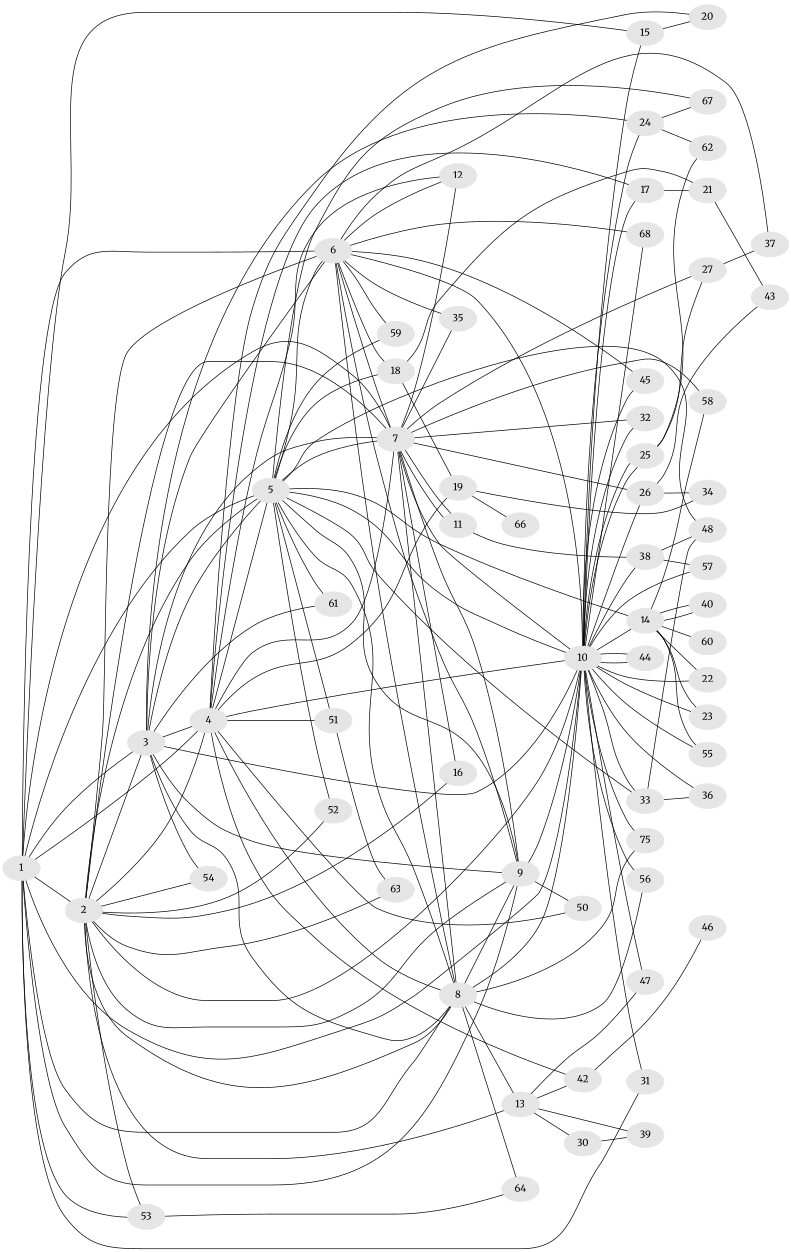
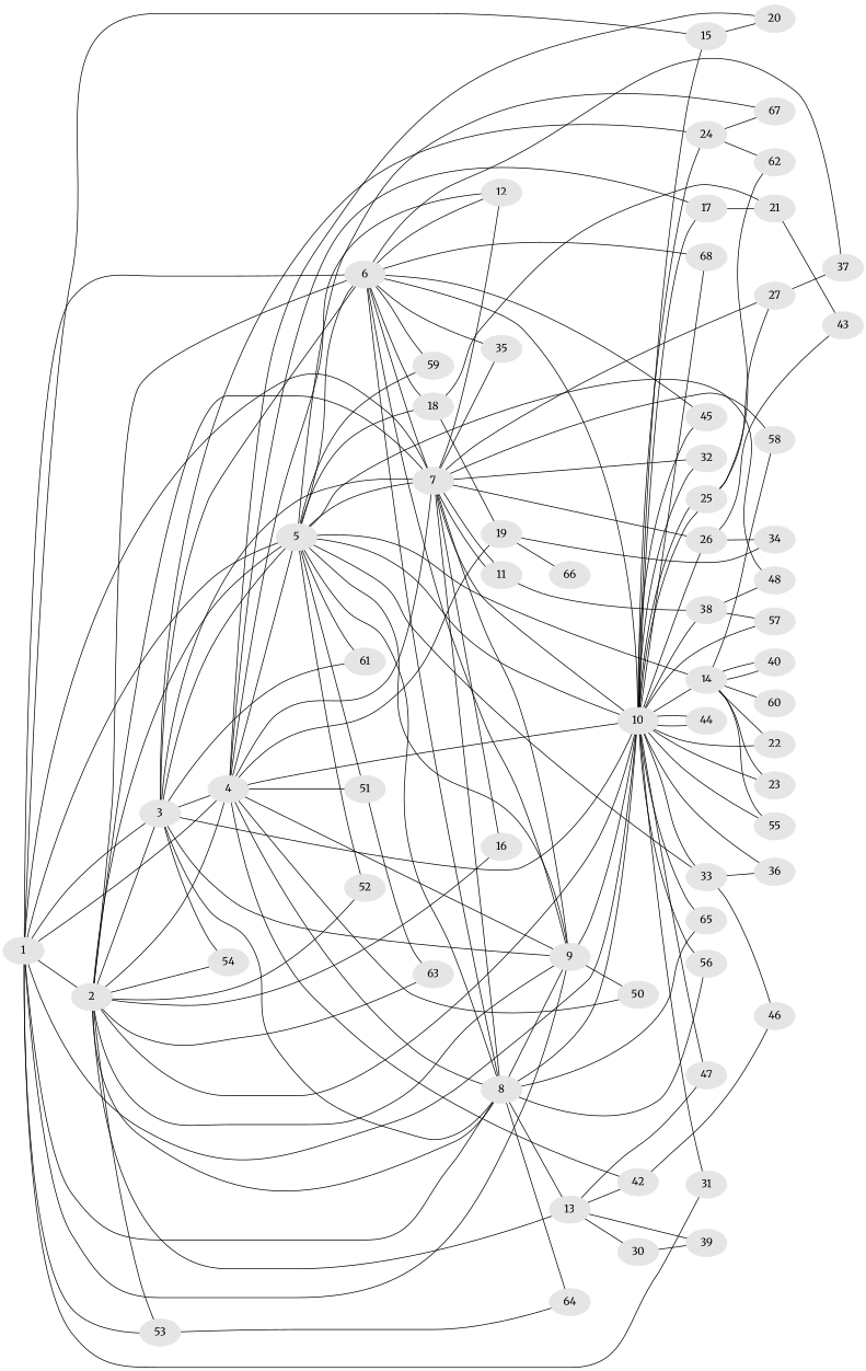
  graph {
    fontname=Merriweather
    rankdir=LR
    node [color=gray90 fontname=Merriweather style=filled]
    edge [fontname=Merriweather]
    1
    2
    3
    4
    5
    6
    7
    8
    9
    10
    15
    31
    53
    13
    16
    52
    54
    63
    24
    61
    12
    17
    19
    20
    42
    50
    51
    14
    18
    33
    48
    59
    67
    35
    37
    45
    68
    11
    26
    27
    32
    58
    56
    64
-   65 [label=75]
+   65
    22
    23
    25
    36
    38
    44
    47
    55
    57
    30
    39
    62
    21
    34
    66
    46
    40
    60
    43
    1 -- 2
    1 -- 3
    1 -- 4
    1 -- 5
    1 -- 6
    1 -- 7
    1 -- 8
    1 -- 9
    1 -- 10
    1 -- 15
    1 -- 31
    1 -- 53
    2 -- 3
    2 -- 4
    2 -- 5
    2 -- 6
    2 -- 7
    2 -- 8
    2 -- 9
    2 -- 10
    2 -- 53
    2 -- 13
    2 -- 16
    2 -- 52
    2 -- 54
    2 -- 63
    3 -- 4
    3 -- 5
    3 -- 6
    3 -- 7
    3 -- 8
    3 -- 9
    3 -- 10
    3 -- 54
    3 -- 24
    3 -- 61
    4 -- 5
    4 -- 7
    4 -- 8
+   4 -- 9
    4 -- 10
    4 -- 12
    4 -- 17
    4 -- 19
    4 -- 20
    4 -- 42
    4 -- 50
    4 -- 51
    5 -- 6
    5 -- 7
    5 -- 8
    5 -- 9
    5 -- 10
    5 -- 52
    5 -- 61
    5 -- 51
    5 -- 14
    5 -- 18
    5 -- 33
    5 -- 48
    5 -- 59
    5 -- 67
    6 -- 7
    6 -- 8
    6 -- 9
    6 -- 10
    6 -- 18
    6 -- 59
    6 -- 35
    6 -- 37
    6 -- 45
    6 -- 68
    7 -- 8
    7 -- 9
    7 -- 10
    7 -- 16
    7 -- 12
    7 -- 35
    7 -- 11
    7 -- 11
    7 -- 26
    7 -- 27
    7 -- 32
    7 -- 58
    8 -- 9
    8 -- 10
    8 -- 13
    8 -- 56
    8 -- 64
    8 -- 65
    9 -- 10
    9 -- 50
    10 -- 15
    10 -- 31
    10 -- 24
    10 -- 17
    10 -- 14
    10 -- 33
    10 -- 45
    10 -- 68
    10 -- 26
    10 -- 32
    10 -- 56
    10 -- 65
    10 -- 22
    10 -- 23
    10 -- 25
    10 -- 25
    10 -- 36
    10 -- 38
    10 -- 44
    10 -- 44
    10 -- 47
    10 -- 55
    10 -- 57
    15 -- 20
    53 -- 64
    13 -- 42
    13 -- 47
    13 -- 30
    13 -- 39
    24 -- 67
    24 -- 62
    12 -- 6
    17 -- 21
    19 -- 34
    19 -- 66
    42 -- 46
    51 -- 63
    14 -- 58
    14 -- 22
    14 -- 23
    14 -- 55
    14 -- 40
    14 -- 40
    14 -- 60
    18 -- 19
    18 -- 21
    33 -- 36
-   33 -- 48
+   33 -- 46
    11 -- 38
    26 -- 34
    26 -- 43
    27 -- 37
    25 -- 27
    25 -- 62
    38 -- 48
    38 -- 57
    30 -- 39
    21 -- 43
  }
